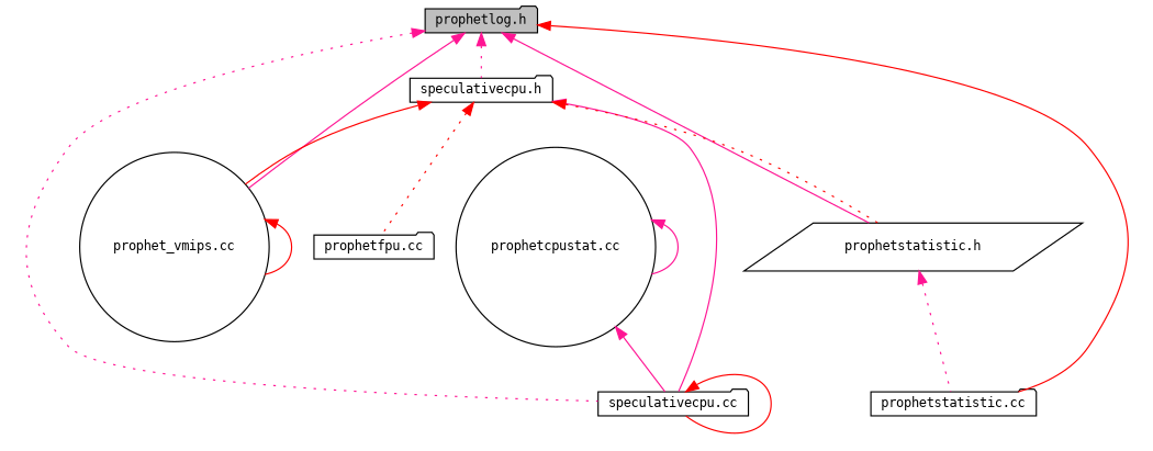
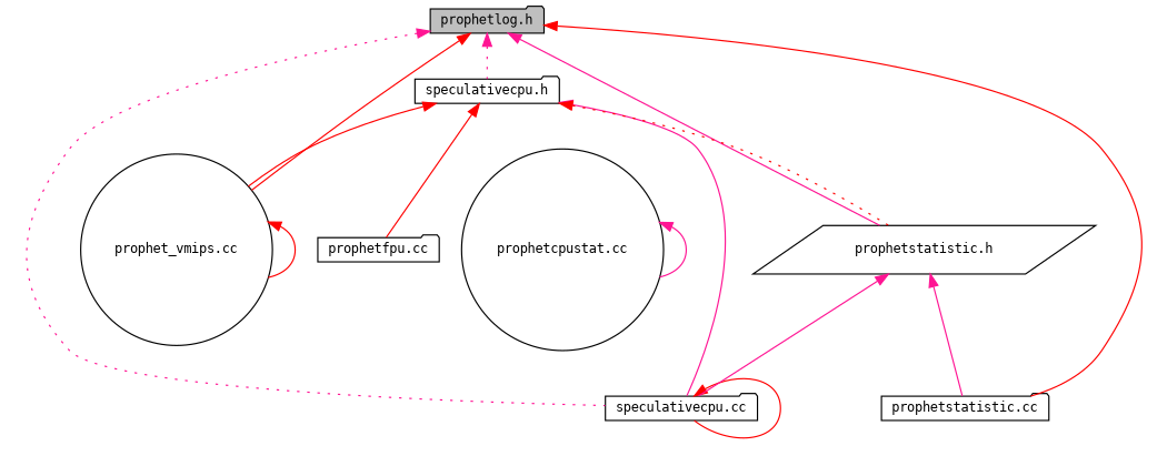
  digraph {
    fontname="DejaVu Sans Mono"
    node [color=black fillcolor=white fontname="DejaVu Sans Mono" fontsize=10 shape=folder style=filled]
    edge [color=deeppink dir=back fontname="DejaVu Sans Mono" fontsize=10 labelfontname=FreeSans labelfontsize=10 style=solid]
    n1 [fillcolor=grey75 fontcolor=black height=0.2 label="prophetlog.h" width=0.4]
    n2 [height=0.2 label="prophet_vmips.cc" shape=circle width=0.4]
    n3 [height=0.2 label="prophetstatistic.cc" width=0.4]
    n4 [height=0.2 label="speculativecpu.cc" width=0.4]
    n5 [height=0.2 label="speculativecpu.h" width=0.4]
    n6 [height=0.2 label="prophetstatistic.h" shape=parallelogram width=0.4]
    n7 [height=0.2 label="prophetfpu.cc" width=0.4]
    n8 [height=0.2 label="prophetcpustat.cc" shape=circle width=0.4]
-   n1 -> n2
+   n1 -> n2 [color=red]
    n1 -> n3 [color=red]
    n1 -> n4 [style=dotted]
    n1 -> n5 [style=dotted]
    n1 -> n6
    n2 -> n2 [color=red]
    n4 -> n4 [color=red]
    n5 -> n2 [color=red]
    n5 -> n4
    n5 -> n6 [color=red style=dotted]
-   n5 -> n7 [color=red style=dotted]
-   n6 -> n3 [style=dotted]
-   n8 -> n4
+   n5 -> n7 [color=red]
+   n6 -> n3
+   n6 -> n4
    n8 -> n8
  }
